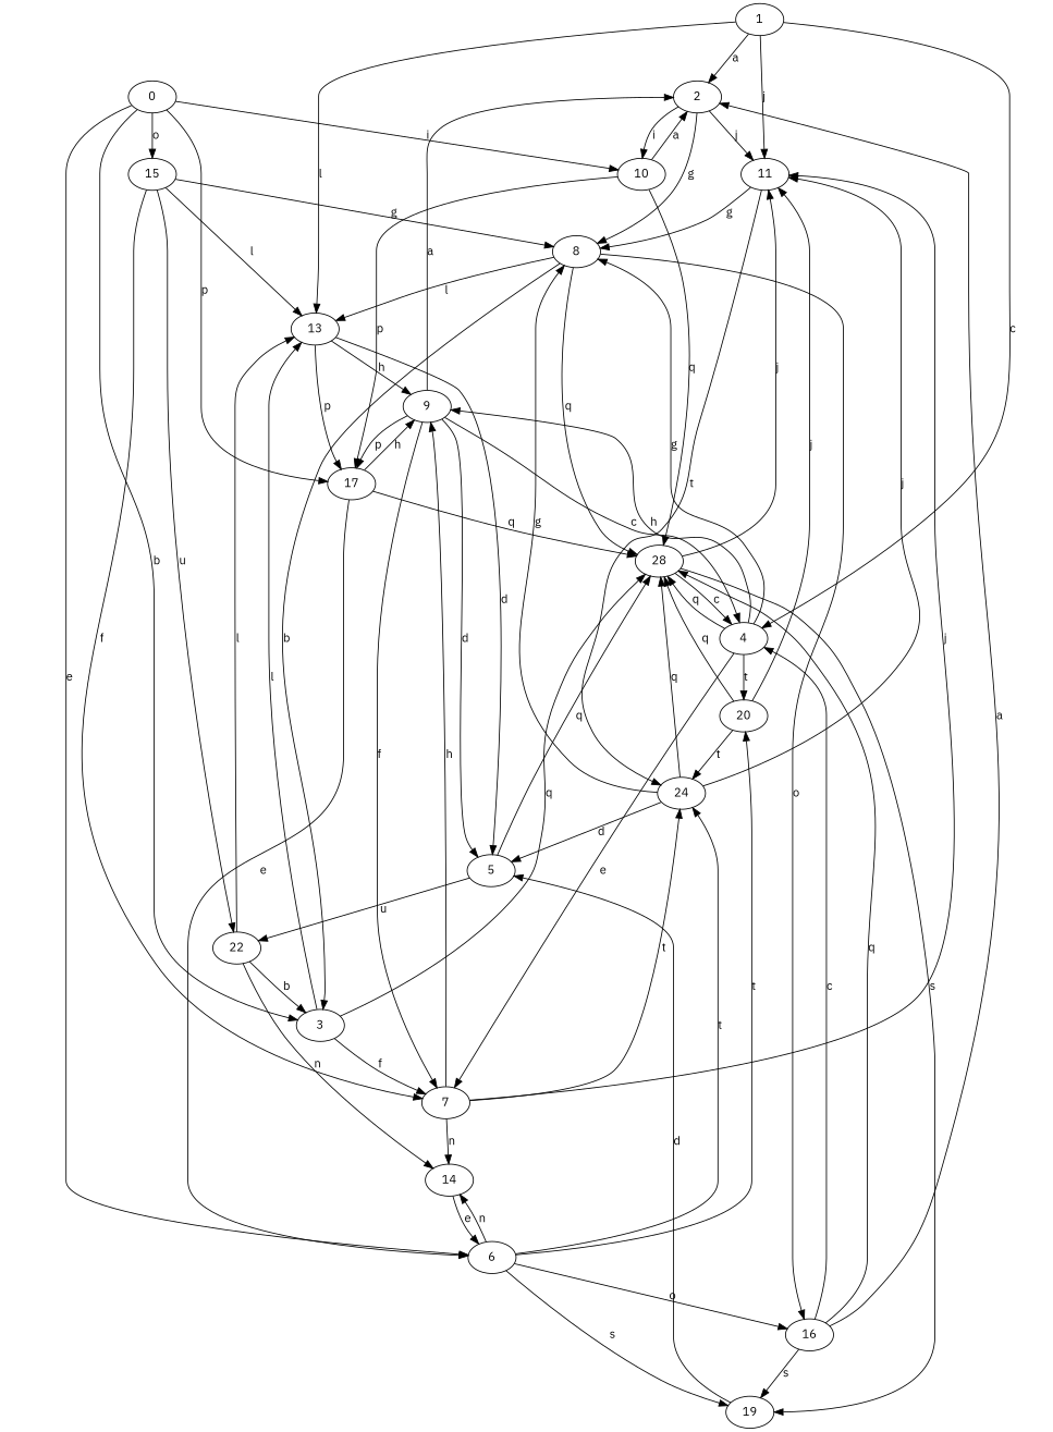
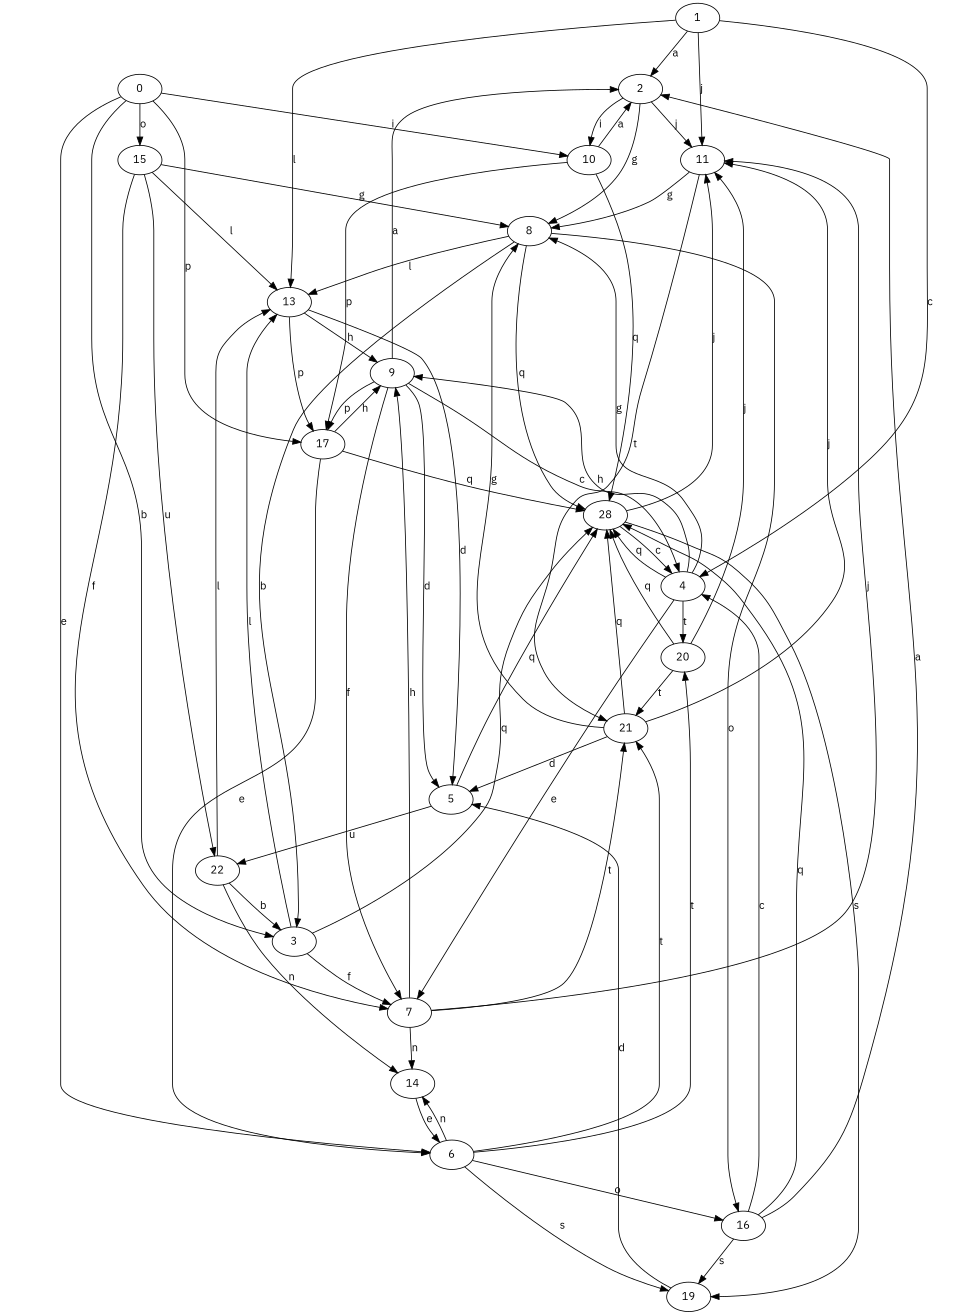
  strict digraph {
    fontname="IBM Plex Sans"
    node [fontname="IBM Plex Sans"]
    edge [fontname="IBM Plex Sans"]
    1
    2
    4
    11
    13
    8
    10
    7
    n9 [label=28]
    9
    20
-   21 [label=24]
+   21
    5
    17
    3
    16
    14
    19
    6
    22
    0
    15
    1 -> 2 [label=a]
    1 -> 4 [label=c]
    1 -> 11 [label=j]
    1 -> 13 [label=l]
    2 -> 11 [label=j]
    2 -> 8 [label=g]
    2 -> 10 [label=i]
    4 -> 8 [label=g]
    4 -> 7 [label=e]
    4 -> n9 [label=q]
    4 -> 9 [label=h]
    4 -> 20 [label=t]
    11 -> 8 [label=g]
    11 -> 21 [label=t]
    13 -> 9 [label=h]
    13 -> 5 [label=d]
    13 -> 17 [label=p]
    8 -> 13 [label=l]
    8 -> n9 [label=q]
    8 -> 3 [label=b]
    8 -> 16 [label=o]
    10 -> 2 [label=a]
    10 -> n9 [label=q]
    10 -> 17 [label=p]
    7 -> 11 [label=j]
    7 -> 9 [label=h]
    7 -> 21 [label=t]
    7 -> 14 [label=n]
    n9 -> 4 [label=c]
    n9 -> 11 [label=j]
    n9 -> 19 [label=s]
    9 -> 2 [label=a]
    9 -> 4 [label=c]
    9 -> 7 [label=f]
    9 -> 5 [label=d]
    9 -> 17 [label=p]
    20 -> 11 [label=j]
    20 -> n9 [label=q]
    20 -> 21 [label=t]
    21 -> 11 [label=j]
    21 -> 8 [label=g]
    21 -> n9 [label=q]
    21 -> 5 [label=d]
    5 -> n9 [label=q]
    5 -> 22 [label=u]
    17 -> n9 [label=q]
    17 -> 9 [label=h]
    17 -> 6 [label=e]
    3 -> 13 [label=l]
    3 -> 7 [label=f]
    3 -> n9 [label=q]
    16 -> 2 [label=a]
    16 -> 4 [label=c]
    16 -> n9 [label=q]
    16 -> 19 [label=s]
    14 -> 6 [label=e]
    19 -> 5 [label=d]
    6 -> 20 [label=t]
    6 -> 21 [label=t]
    6 -> 16 [label=o]
    6 -> 14 [label=n]
    6 -> 19 [label=s]
    22 -> 13 [label=l]
    22 -> 3 [label=b]
    22 -> 14 [label=n]
    0 -> 10 [label=i]
    0 -> 17 [label=p]
    0 -> 3 [label=b]
    0 -> 6 [label=e]
    0 -> 15 [label=o]
    15 -> 13 [label=l]
    15 -> 8 [label=g]
    15 -> 7 [label=f]
    15 -> 22 [label=u]
  }
